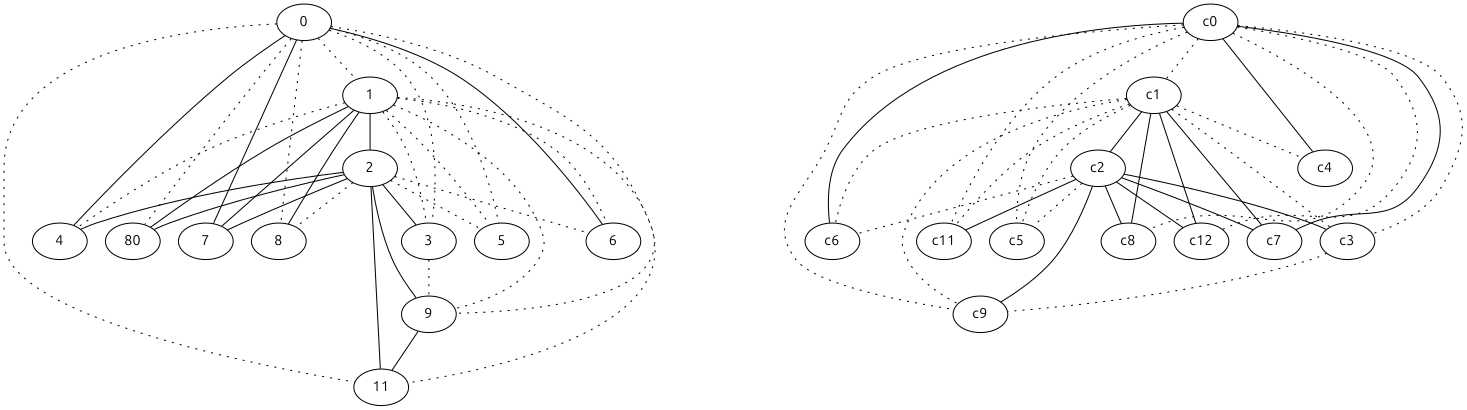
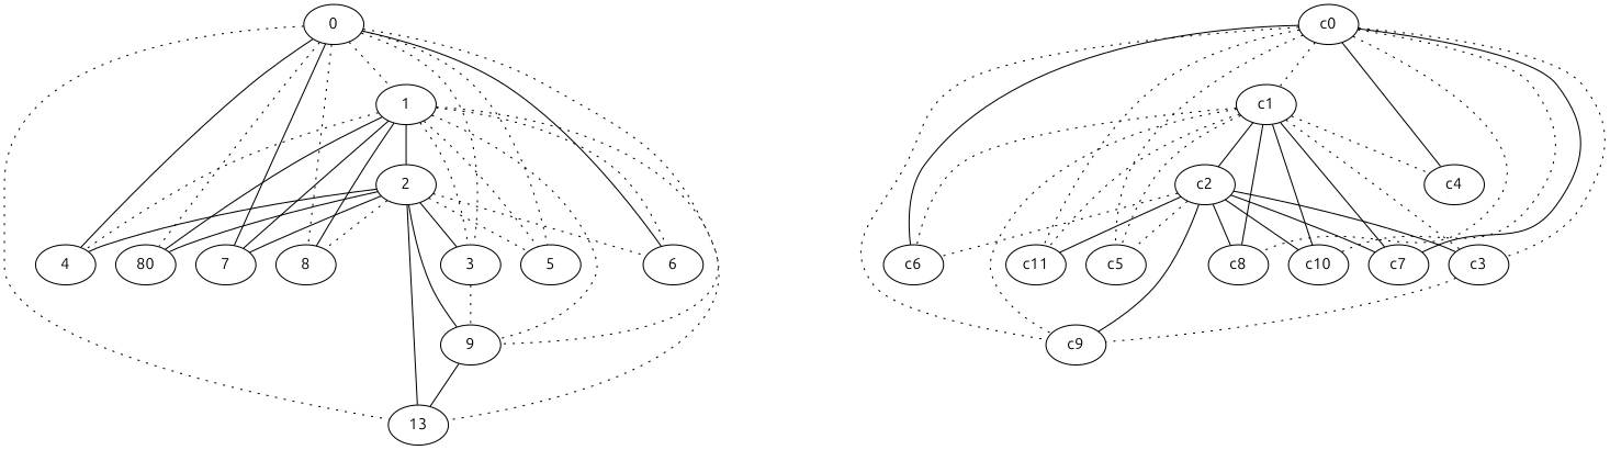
  graph {
    fontname=Ubuntu
    node [fontname=Ubuntu]
    edge [fontname=Ubuntu style=dotted]
    n1 [label=0]
    n2 [label=1]
    n3 [label=3]
    n4 [label=4]
    n5 [label=5]
    n6 [label=6]
    n7 [label=7]
    n8 [label=8]
    n9 [label=9]
    n10 [label=80]
-   n11 [label=11]
+   n11 [label=13]
    n12 [label=2]
    c0
    c1
    c3
    c4
    c5
    c6
    c7
    c8
    c9
-   c10 [label=c12]
+   c10
    c11
    c2
    n1 -- n2
    n1 -- n3
    n1 -- n4 [style=""]
    n1 -- n5
    n1 -- n6 [style=""]
    n1 -- n7 [style=""]
    n1 -- n8
    n1 -- n9
    n1 -- n10
    n1 -- n11
    n2 -- n3
    n2 -- n4
    n2 -- n5
    n2 -- n6
    n2 -- n7 [style=""]
    n2 -- n8 [style=""]
    n2 -- n9
    n2 -- n10 [style=""]
    n2 -- n11
    n2 -- n12 [style=""]
    n3 -- n9
    n9 -- n11 [style=""]
    n12 -- n3 [style=""]
    n12 -- n4 [style=""]
    n12 -- n5
    n12 -- n6
    n12 -- n7 [style=""]
    n12 -- n8
    n12 -- n9 [style=""]
    n12 -- n10 [style=""]
    n12 -- n11 [style=""]
    c0 -- c1
    c0 -- c3
    c0 -- c4 [style=""]
    c0 -- c5
    c0 -- c6 [style=""]
    c0 -- c7 [style=""]
    c0 -- c8
    c0 -- c9
    c0 -- c10
    c0 -- c11
    c1 -- c3
    c1 -- c4
    c1 -- c5
    c1 -- c6
    c1 -- c7 [style=""]
    c1 -- c8 [style=""]
    c1 -- c9
    c1 -- c10 [style=""]
    c1 -- c11
    c1 -- c2 [style=""]
    c3 -- c9
    c2 -- c3 [style=""]
    c2 -- c5
    c2 -- c6
    c2 -- c7 [style=""]
    c2 -- c8 [style=solid]
    c2 -- c9 [style=""]
    c2 -- c10 [style=""]
    c2 -- c11 [style=""]
  }
